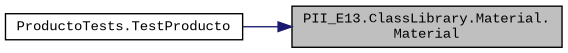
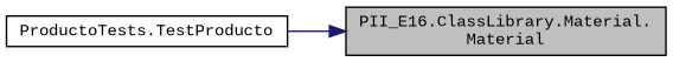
  digraph {
    rankdir=RL
    fontname="Liberation Mono"
    node [color=black fontname="Liberation Mono" fontsize=10 shape=record style=filled]
-   n1 [fillcolor=grey75 fontcolor=black height=0.2 label="PII_E13.ClassLibrary.Material.\lMaterial" width=0.4]
+   n1 [fillcolor=grey75 fontcolor=black height=0.2 label="PII_E16.ClassLibrary.Material.\lMaterial" width=0.4]
    n2 [fillcolor=white height=0.2 label="ProductoTests.TestProducto" width=0.4]
    n1 -> n2 [color=midnightblue dir=back fontname="Liberation Mono" fontsize=10 labelfontname=Helvetica labelfontsize=10 style=solid]
  }
